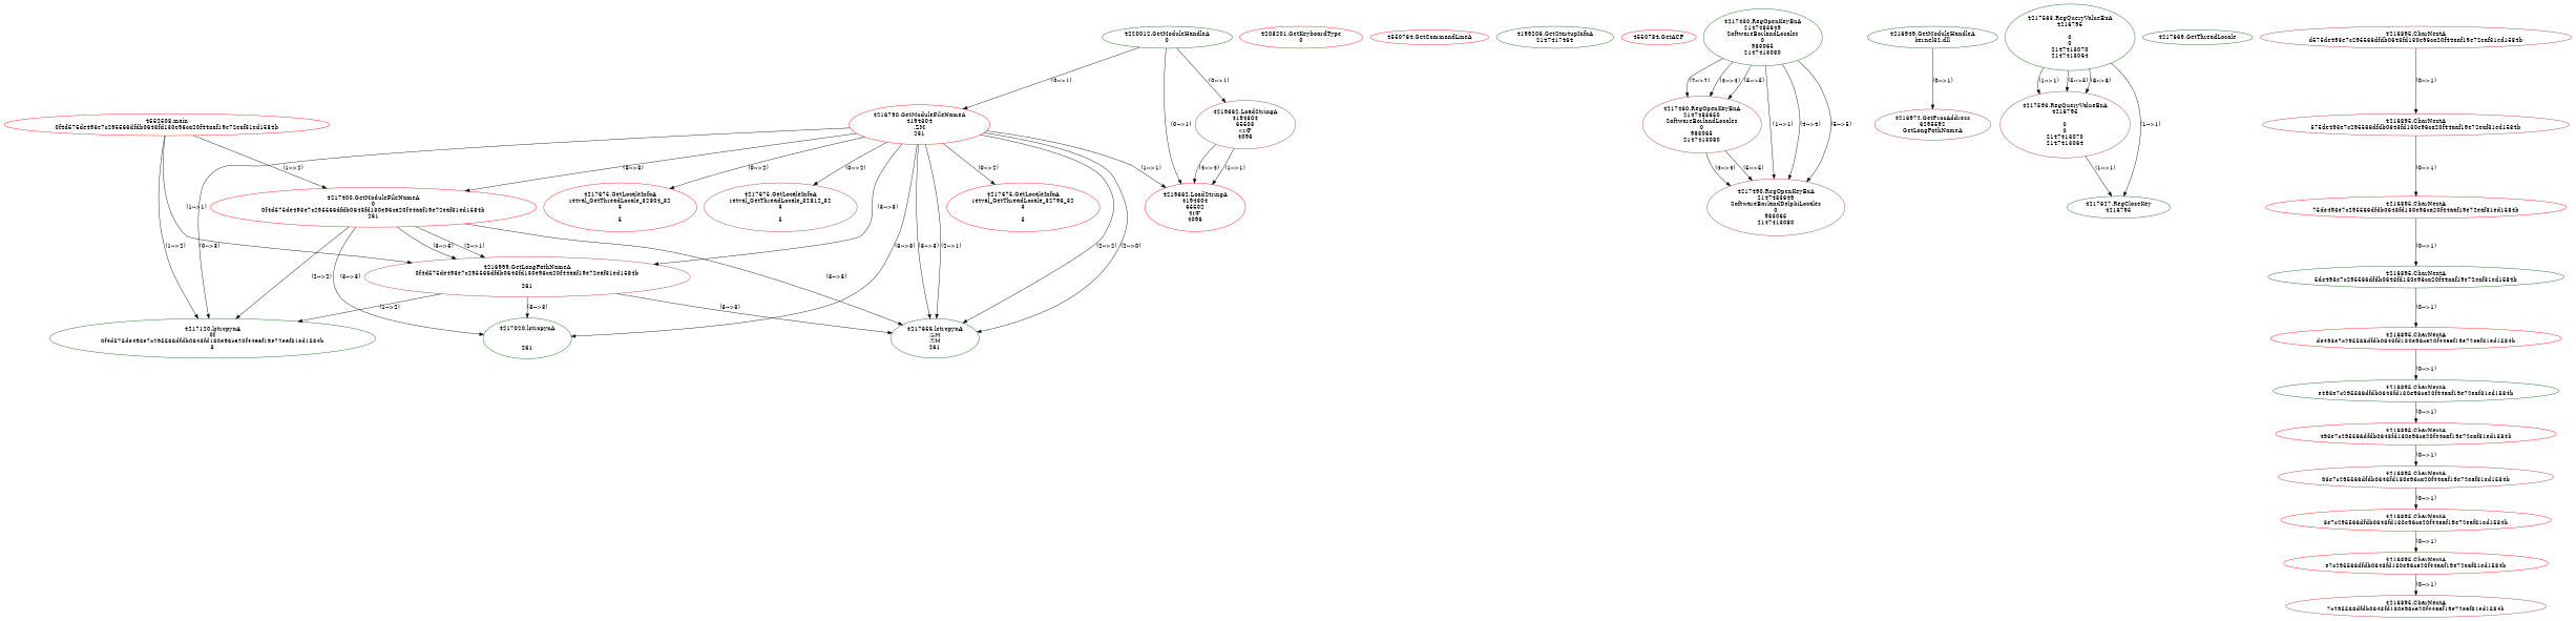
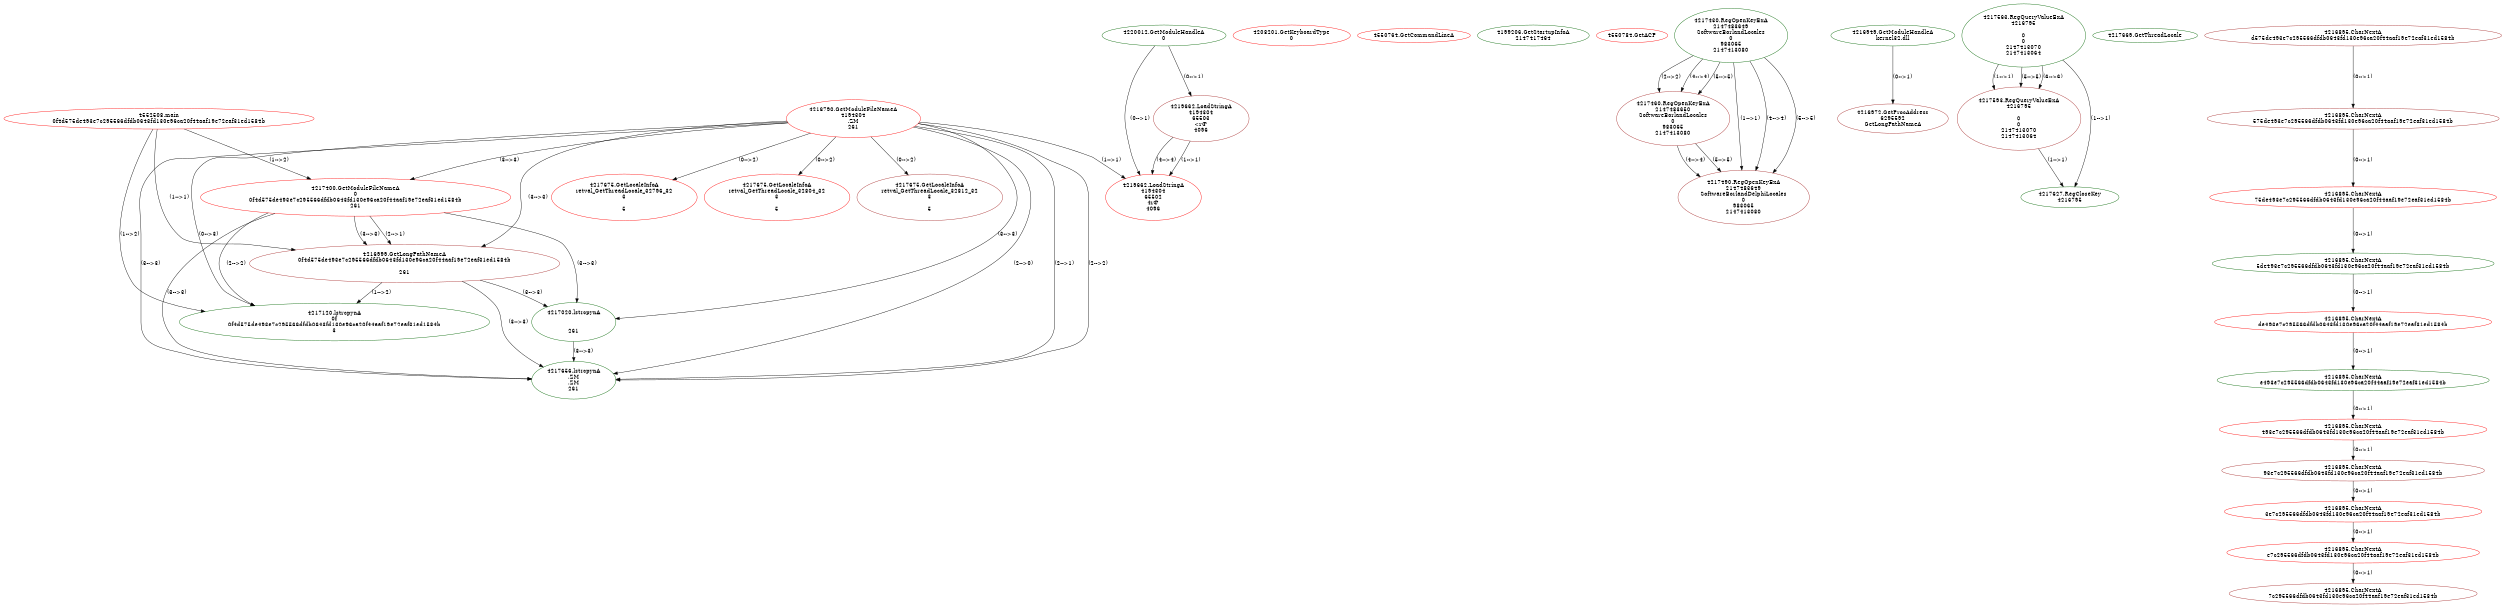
  digraph {
    node [color=red]
    n1 [label="4552508.main\n0f4d575de493e7c295566dfdb0643fd130e96ca20f44aaf19e72eaf31ed1584b"]
    n2 [label="4217400.GetModuleFileNameA\n0\n0f4d575de493e7c295566dfdb0643fd130e96ca20f44aaf19e72eaf31ed1584b\n261"]
    n3 [color=brown label="4216999.GetLongPathNameA\n0f4d575de493e7c295566dfdb0643fd130e96ca20f44aaf19e72eaf31ed1584b\n\n261"]
    n4 [color=darkgreen label="4217120.lstrcpynA\n0f\n0f4d575de493e7c295566dfdb0643fd130e96ca20f44aaf19e72eaf31ed1584b\n3"]
    n5 [color=darkgreen label="4217020.lstrcpynA\n\n\n261"]
    n6 [color=darkgreen label="4217656.lstrcpynA\n.ZM\n.ZM\n261"]
    n7 [color=darkgreen label="4220012.GetModuleHandleA\n0"]
    n8 [label="4216790.GetModuleFileNameA\n4194304\n.ZM\n261"]
    n9 [color=brown label="4219662.LoadStringA\n4194304\n65503\n<r@\n4096"]
    n10 [label="4219662.LoadStringA\n4194304\n65502\n4r@\n4096"]
    n11 [label="4217675.GetLocaleInfoA\nretval_GetThreadLocale_32796_32\n3\n\n5"]
    n12 [label="4217675.GetLocaleInfoA\nretval_GetThreadLocale_32804_32\n3\n\n5"]
    n13 [color=brown label="4217675.GetLocaleInfoA\nretval_GetThreadLocale_32812_32\n3\n\n5"]
    n14 [label="4208201.GetKeyboardType\n0"]
    n15 [label="4550764.GetCommandLineA\n"]
    n16 [color=darkgreen label="4199206.GetStartupInfoA\n2147417464"]
    n17 [label="4550784.GetACP\n"]
    n18 [color=darkgreen label="4217430.RegOpenKeyExA\n2147483649\nSoftware\Borland\Locales\n0\n983065\n2147413080"]
    n19 [color=brown label="4217460.RegOpenKeyExA\n2147483650\nSoftware\Borland\Locales\n0\n983065\n2147413080"]
    n20 [color=brown label="4217490.RegOpenKeyExA\n2147483649\nSoftware\Borland\Delphi\Locales\n0\n983065\n2147413080"]
    n21 [color=darkgreen label="4216949.GetModuleHandleA\nkernel32.dll"]
    n22 [color=brown label="4216972.GetProcAddress\n6295592\nGetLongPathNameA"]
    n23 [color=darkgreen label="4217563.RegQueryValueExA\n4216795\n\n0\n0\n2147413070\n2147413064"]
    n24 [color=brown label="4217593.RegQueryValueExA\n4216795\n\n0\n0\n2147413070\n2147413064"]
    n25 [color=darkgreen label="4217627.RegCloseKey\n4216795"]
    n26 [color=darkgreen label="4217669.GetThreadLocale\n"]
    n27 [color=brown label="4216895.CharNextA\nd575de493e7c295566dfdb0643fd130e96ca20f44aaf19e72eaf31ed1584b"]
    n28 [color=brown label="4216895.CharNextA\n575de493e7c295566dfdb0643fd130e96ca20f44aaf19e72eaf31ed1584b"]
    n29 [label="4216895.CharNextA\n75de493e7c295566dfdb0643fd130e96ca20f44aaf19e72eaf31ed1584b"]
    n30 [color=darkgreen label="4216895.CharNextA\n5de493e7c295566dfdb0643fd130e96ca20f44aaf19e72eaf31ed1584b"]
    n31 [label="4216895.CharNextA\nde493e7c295566dfdb0643fd130e96ca20f44aaf19e72eaf31ed1584b"]
    n32 [color=darkgreen label="4216895.CharNextA\ne493e7c295566dfdb0643fd130e96ca20f44aaf19e72eaf31ed1584b"]
    n33 [label="4216895.CharNextA\n493e7c295566dfdb0643fd130e96ca20f44aaf19e72eaf31ed1584b"]
    n34 [color=brown label="4216895.CharNextA\n93e7c295566dfdb0643fd130e96ca20f44aaf19e72eaf31ed1584b"]
    n35 [label="4216895.CharNextA\n3e7c295566dfdb0643fd130e96ca20f44aaf19e72eaf31ed1584b"]
    n36 [label="4216895.CharNextA\ne7c295566dfdb0643fd130e96ca20f44aaf19e72eaf31ed1584b"]
    n37 [color=brown label="4216895.CharNextA\n7c295566dfdb0643fd130e96ca20f44aaf19e72eaf31ed1584b"]
    n1 -> n2 [label="(1-->2)"]
    n1 -> n3 [label="(1-->1)"]
    n1 -> n4 [label="(1-->2)"]
    n2 -> n3 [label="(2-->1)"]
    n2 -> n3 [label="(3-->3)"]
    n2 -> n4 [label="(2-->2)"]
    n2 -> n5 [label="(3-->3)"]
    n2 -> n6 [label="(3-->3)"]
    n3 -> n4 [label="(1-->2)"]
    n3 -> n5 [label="(3-->3)"]
    n3 -> n6 [label="(3-->3)"]
-   n7 -> n8 [label="(0-->1)"]
+   n5 -> n6 [label="(3-->3)"]
    n7 -> n9 [label="(0-->1)"]
    n7 -> n10 [label="(0-->1)"]
    n8 -> n2 [label="(3-->3)"]
    n8 -> n3 [label="(3-->3)"]
    n8 -> n4 [label="(0-->3)"]
    n8 -> n5 [label="(3-->3)"]
    n8 -> n6 [label="(2-->1)"]
    n8 -> n6 [label="(2-->2)"]
    n8 -> n6 [label="(3-->3)"]
    n8 -> n6 [label="(2-->0)"]
    n8 -> n10 [label="(1-->1)"]
    n8 -> n11 [label="(0-->2)"]
    n8 -> n12 [label="(0-->2)"]
    n8 -> n13 [label="(0-->2)"]
    n9 -> n10 [label="(1-->1)"]
    n9 -> n10 [label="(4-->4)"]
    n18 -> n19 [label="(2-->2)"]
    n18 -> n19 [label="(4-->4)"]
    n18 -> n19 [label="(5-->5)"]
    n18 -> n20 [label="(1-->1)"]
    n18 -> n20 [label="(4-->4)"]
    n18 -> n20 [label="(5-->5)"]
    n19 -> n20 [label="(4-->4)"]
    n19 -> n20 [label="(5-->5)"]
    n21 -> n22 [label="(0-->1)"]
    n23 -> n24 [label="(1-->1)"]
    n23 -> n24 [label="(5-->5)"]
    n23 -> n24 [label="(6-->6)"]
    n23 -> n25 [label="(1-->1)"]
    n24 -> n25 [label="(1-->1)"]
    n27 -> n28 [label="(0-->1)"]
    n28 -> n29 [label="(0-->1)"]
    n29 -> n30 [label="(0-->1)"]
    n30 -> n31 [label="(0-->1)"]
    n31 -> n32 [label="(0-->1)"]
    n32 -> n33 [label="(0-->1)"]
    n33 -> n34 [label="(0-->1)"]
    n34 -> n35 [label="(0-->1)"]
    n35 -> n36 [label="(0-->1)"]
    n36 -> n37 [label="(0-->1)"]
  }
